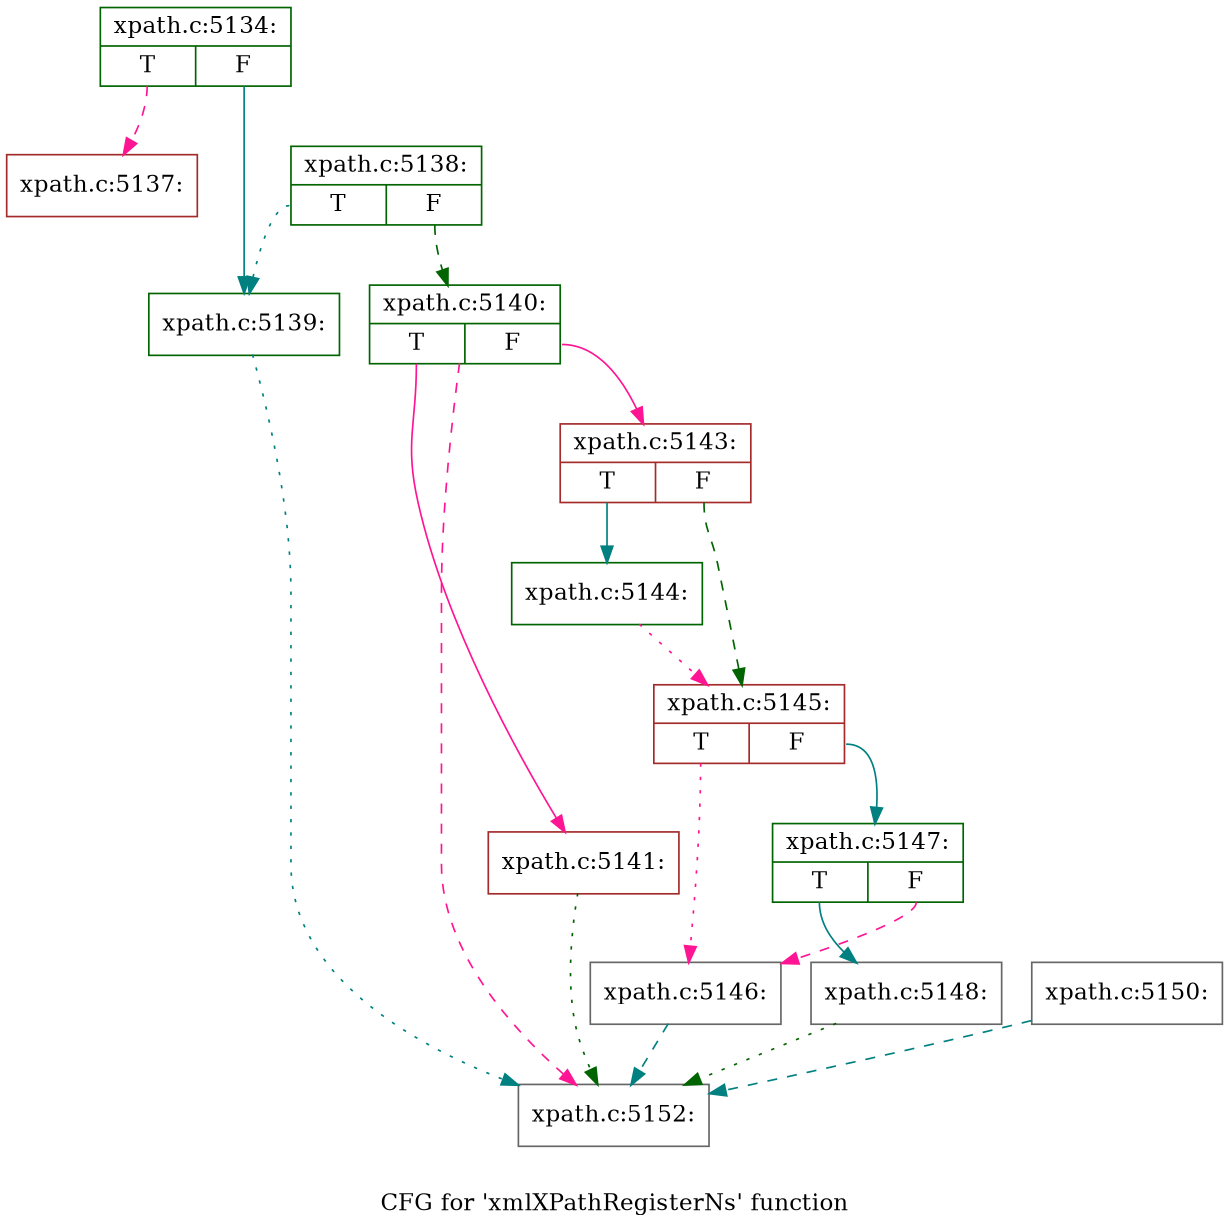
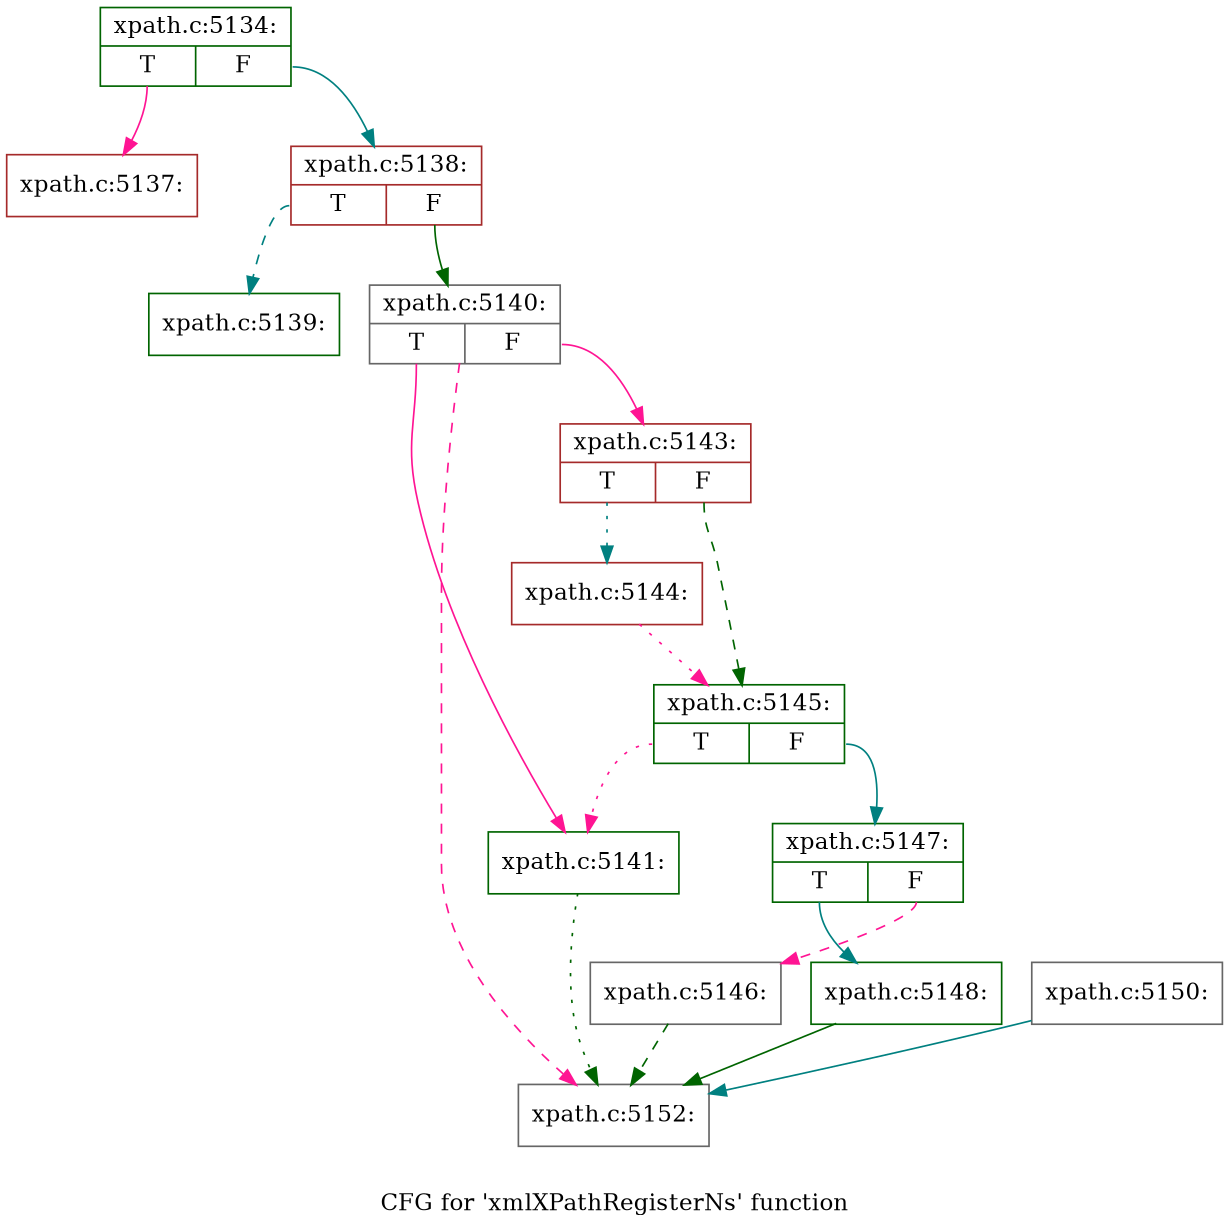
  digraph {
    label="CFG for 'xmlXPathRegisterNs' function"
    node [color=darkgreen shape=record]
    edge [color=teal style=dashed]
    n1 [label="{xpath.c:5134:|{<s0>T|<s1>F}}"]
    n2 [color=brown label="{xpath.c:5137:}"]
-   n3 [label="{xpath.c:5138:|{<s0>T|<s1>F}}"]
+   n3 [color=brown label="{xpath.c:5138:|{<s0>T|<s1>F}}"]
    n4 [label="{xpath.c:5139:}"]
-   n5 [label="{xpath.c:5140:|{<s0>T|<s1>F}}"]
+   n5 [color=gray40 label="{xpath.c:5140:|{<s0>T|<s1>F}}"]
    n6 [color=gray40 label="{xpath.c:5152:}"]
-   n7 [color=brown label="{xpath.c:5141:}"]
+   n7 [label="{xpath.c:5141:}"]
    n8 [color=brown label="{xpath.c:5143:|{<s0>T|<s1>F}}"]
-   n9 [label="{xpath.c:5144:}"]
-   n10 [color=brown label="{xpath.c:5145:|{<s0>T|<s1>F}}"]
+   n9 [color=brown label="{xpath.c:5144:}"]
+   n10 [label="{xpath.c:5145:|{<s0>T|<s1>F}}"]
    n11 [color=gray40 label="{xpath.c:5146:}"]
    n12 [label="{xpath.c:5147:|{<s0>T|<s1>F}}"]
-   n13 [color=gray40 label="{xpath.c:5148:}"]
+   n13 [label="{xpath.c:5148:}"]
    n14 [color=gray40 label="{xpath.c:5150:}"]
-   n1 -> n2 [color=deeppink tailport=s0]
-   n1 -> n4 [style=solid tailport=s1]
-   n3 -> n4 [style=dotted tailport=s0]
-   n3 -> n5 [color=darkgreen tailport=s1]
-   n4 -> n6 [style=dotted]
+   n1 -> n2 [color=deeppink style=solid tailport=s0]
+   n1 -> n3 [style=solid tailport=s1]
+   n3 -> n4 [tailport=s0]
+   n3 -> n5 [color=darkgreen style=solid tailport=s1]
    n5 -> n6 [color=deeppink]
    n5 -> n7 [color=deeppink style=solid tailport=s0]
    n5 -> n8 [color=deeppink style=solid tailport=s1]
    n7 -> n6 [color=darkgreen style=dotted]
-   n8 -> n9 [style=solid tailport=s0]
+   n8 -> n9 [style=dotted tailport=s0]
    n8 -> n10 [color=darkgreen tailport=s1]
    n9 -> n10 [color=deeppink style=dotted]
-   n10 -> n11 [color=deeppink style=dotted tailport=s0]
+   n10 -> n7 [color=deeppink style=dotted tailport=s0]
    n10 -> n12 [style=solid tailport=s1]
-   n11 -> n6
+   n11 -> n6 [color=darkgreen]
    n12 -> n11 [color=deeppink tailport=s1]
    n12 -> n13 [style=solid tailport=s0]
-   n13 -> n6 [color=darkgreen style=dotted]
-   n14 -> n6
+   n13 -> n6 [color=darkgreen style=solid]
+   n14 -> n6 [style=solid]
  }
